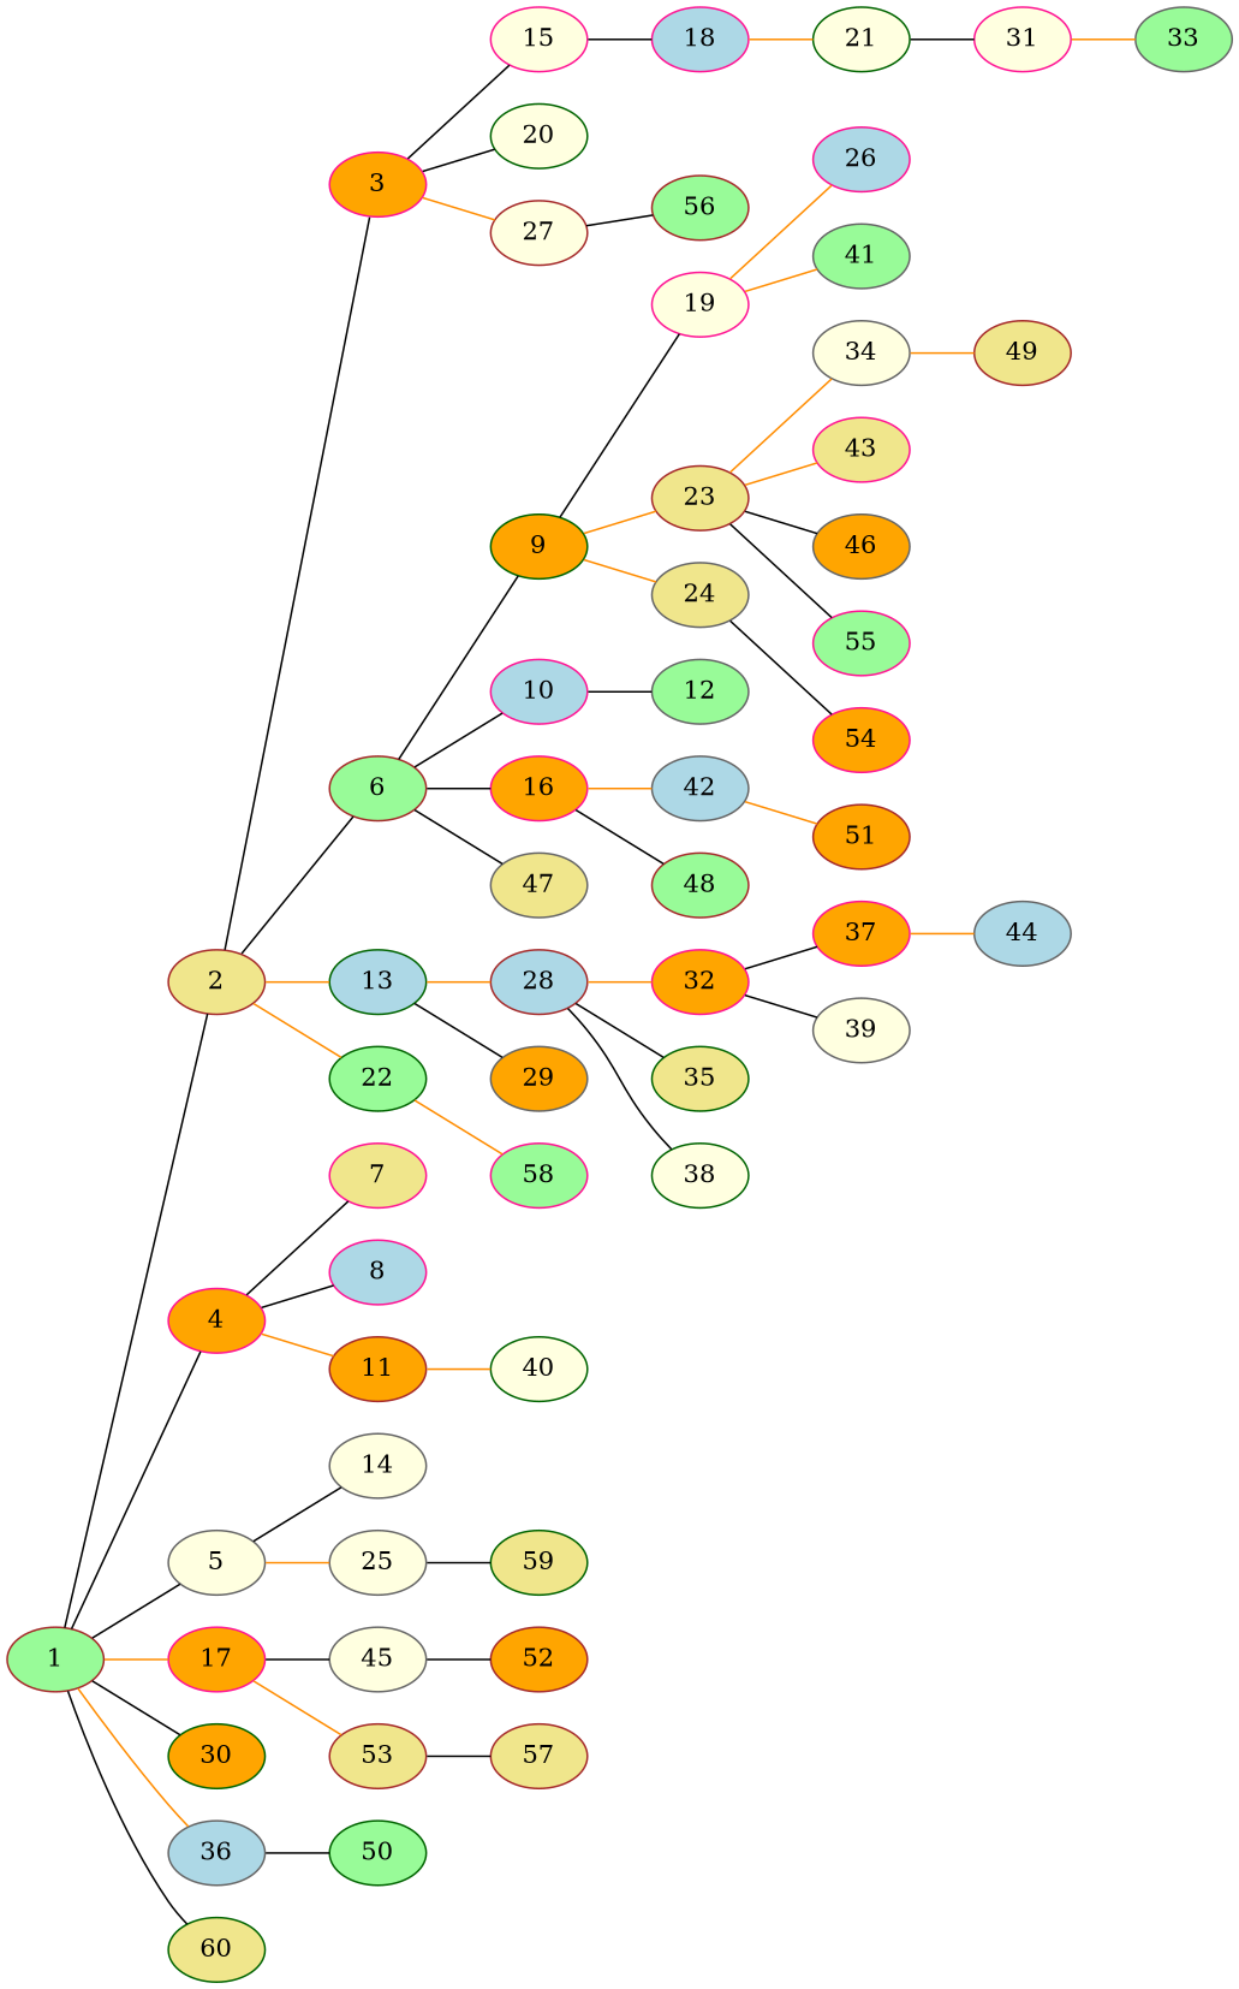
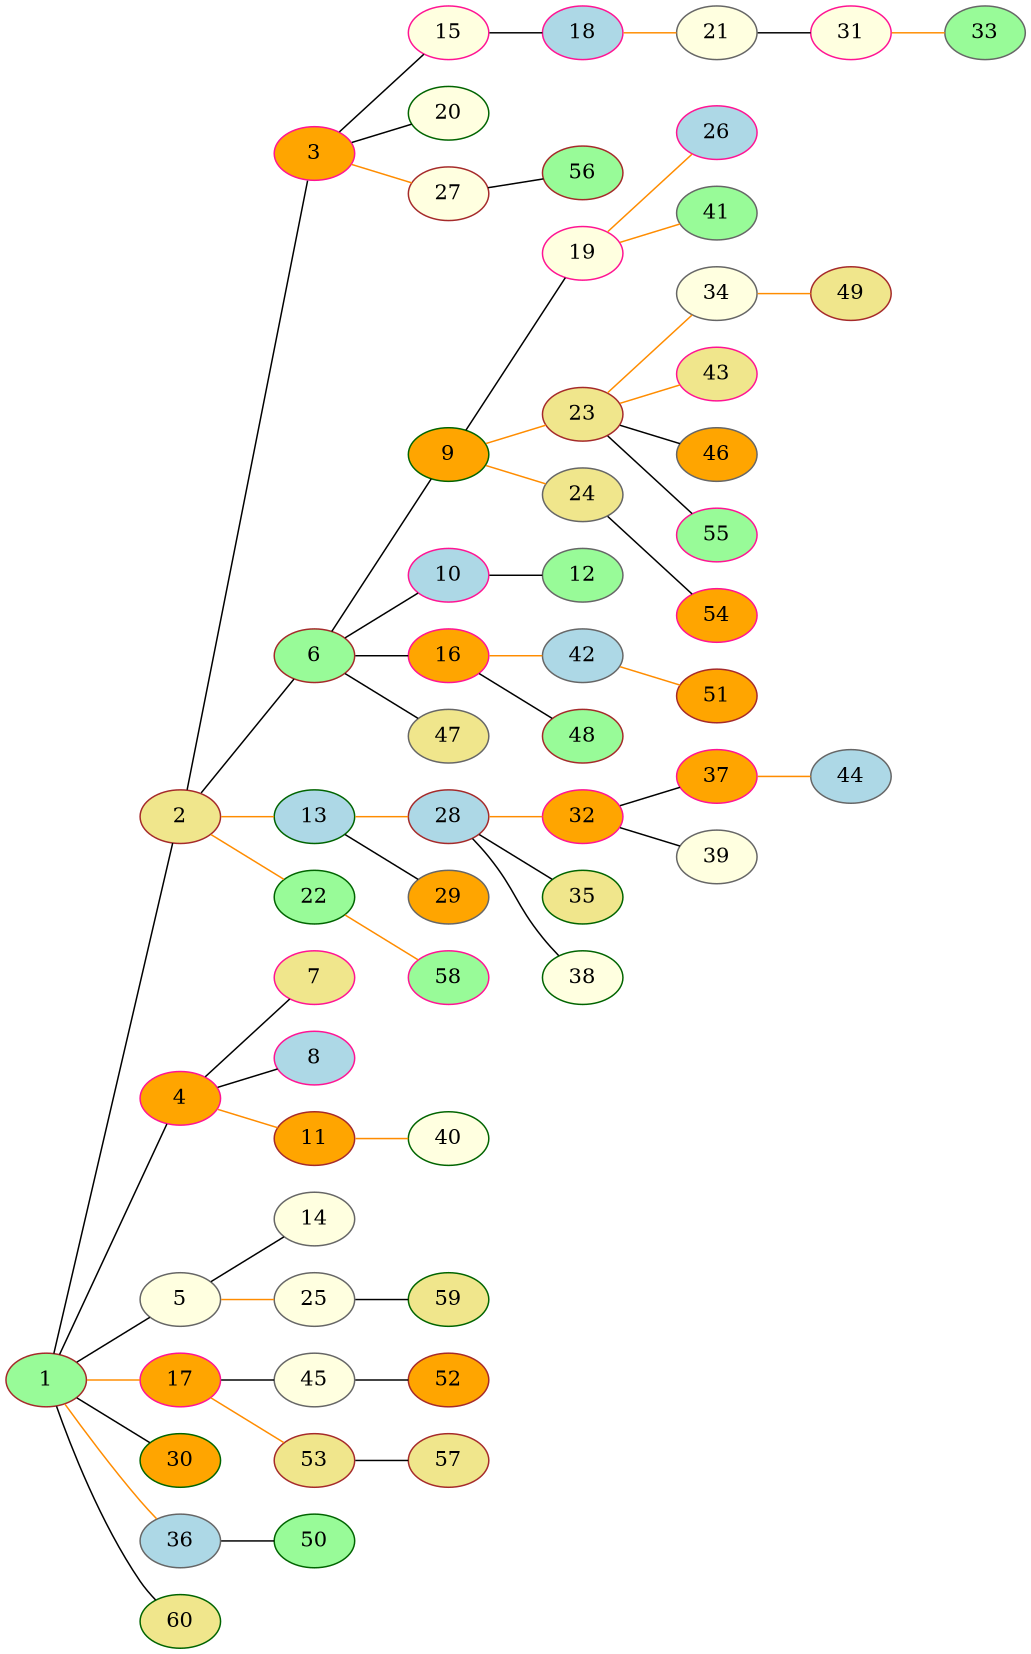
  graph {
    rankdir=LR
    node [color=deeppink fillcolor=orange style=filled]
    edge [color=black]
    1 [color=brown fillcolor=palegreen]
    2 [color=brown fillcolor=khaki]
    4
    5 [color=gray40 fillcolor=lightyellow]
    17
    30 [color=darkgreen]
    36 [color=gray40 fillcolor=lightblue]
    60 [color=darkgreen fillcolor=khaki]
    3
    6 [color=brown fillcolor=palegreen]
    13 [color=darkgreen fillcolor=lightblue]
    22 [color=darkgreen fillcolor=palegreen]
    7 [fillcolor=khaki]
    8 [fillcolor=lightblue]
    11 [color=brown]
    14 [color=gray40 fillcolor=lightyellow]
    25 [color=gray40 fillcolor=lightyellow]
    45 [color=gray40 fillcolor=lightyellow]
    53 [color=brown fillcolor=khaki]
    50 [color=darkgreen fillcolor=palegreen]
    15 [fillcolor=lightyellow]
    20 [color=darkgreen fillcolor=lightyellow]
    27 [color=brown fillcolor=lightyellow]
    9 [color=darkgreen]
    10 [fillcolor=lightblue]
    16
    47 [color=gray40 fillcolor=khaki]
    28 [color=brown fillcolor=lightblue]
    29 [color=gray40]
    58 [fillcolor=palegreen]
    40 [color=darkgreen fillcolor=lightyellow]
    59 [color=darkgreen fillcolor=khaki]
    52 [color=brown]
    57 [color=brown fillcolor=khaki]
    18 [fillcolor=lightblue]
    56 [color=brown fillcolor=palegreen]
    19 [fillcolor=lightyellow]
    23 [color=brown fillcolor=khaki]
    24 [color=gray40 fillcolor=khaki]
    12 [color=gray40 fillcolor=palegreen]
    42 [color=gray40 fillcolor=lightblue]
    48 [color=brown fillcolor=palegreen]
    32
    35 [color=darkgreen fillcolor=khaki]
    38 [color=darkgreen fillcolor=lightyellow]
-   21 [color=darkgreen fillcolor=lightyellow]
+   21 [color=gray40 fillcolor=lightyellow]
    26 [fillcolor=lightblue]
    41 [color=gray40 fillcolor=palegreen]
    34 [color=gray40 fillcolor=lightyellow]
    43 [fillcolor=khaki]
    46 [color=gray40]
    55 [fillcolor=palegreen]
    54
    51 [color=brown]
    49 [color=brown fillcolor=khaki]
    37
    39 [color=gray40 fillcolor=lightyellow]
    31 [fillcolor=lightyellow]
    33 [color=gray40 fillcolor=palegreen]
    44 [color=gray40 fillcolor=lightblue]
    1 -- 2
    1 -- 4
    1 -- 5
    1 -- 17 [color=darkorange]
    1 -- 30
    1 -- 36 [color=darkorange]
    1 -- 60
    2 -- 3
    2 -- 6
    2 -- 13 [color=darkorange]
    2 -- 22 [color=darkorange]
    4 -- 7
    4 -- 8
    4 -- 11 [color=darkorange]
    5 -- 14
    5 -- 25 [color=darkorange]
    17 -- 45
    17 -- 53 [color=darkorange]
    36 -- 50
    3 -- 15
    3 -- 20
    3 -- 27 [color=darkorange]
    6 -- 9
    6 -- 10
    6 -- 16
    6 -- 47
    13 -- 28 [color=darkorange]
    13 -- 29
    22 -- 58 [color=darkorange]
    11 -- 40 [color=darkorange]
    25 -- 59
    45 -- 52
    53 -- 57
    15 -- 18
    27 -- 56
    9 -- 19
    9 -- 23 [color=darkorange]
    9 -- 24 [color=darkorange]
    10 -- 12
    16 -- 42 [color=darkorange]
    16 -- 48
    28 -- 32 [color=darkorange]
    28 -- 35
    28 -- 38
    18 -- 21 [color=darkorange]
    19 -- 26 [color=darkorange]
    19 -- 41 [color=darkorange]
    23 -- 34 [color=darkorange]
    23 -- 43 [color=darkorange]
    23 -- 46
    23 -- 55
    24 -- 54
    42 -- 51 [color=darkorange]
    32 -- 37
    32 -- 39
    21 -- 31
    34 -- 49 [color=darkorange]
    37 -- 44 [color=darkorange]
    31 -- 33 [color=darkorange]
  }
